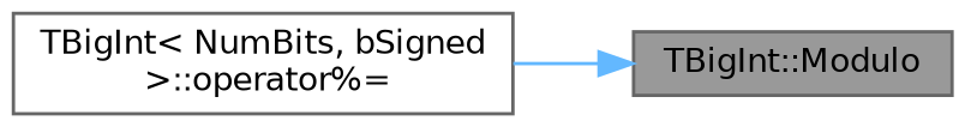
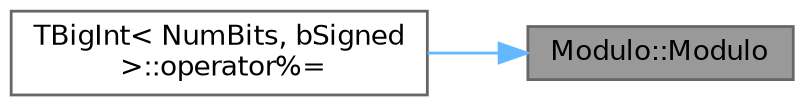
  digraph {
    rankdir=RL
    node [fontname=Helvetica fontsize=10 shape=box style=filled]
-   n1 [color=gray40 fillcolor=grey60 fontcolor=black height=0.2 label="TBigInt::Modulo" width=0.4]
+   n1 [color=gray40 fillcolor=grey60 fontcolor=black height=0.2 label="Modulo::Modulo" width=0.4]
    n2 [color=grey40 fillcolor=white height=0.2 label="TBigInt\< NumBits, bSigned\l \>::operator%=" width=0.4]
    n1 -> n2 [color=steelblue1 dir=back fontname=Helvetica fontsize=10 labelfontname=Helvetica labelfontsize=10 style=solid]
  }
